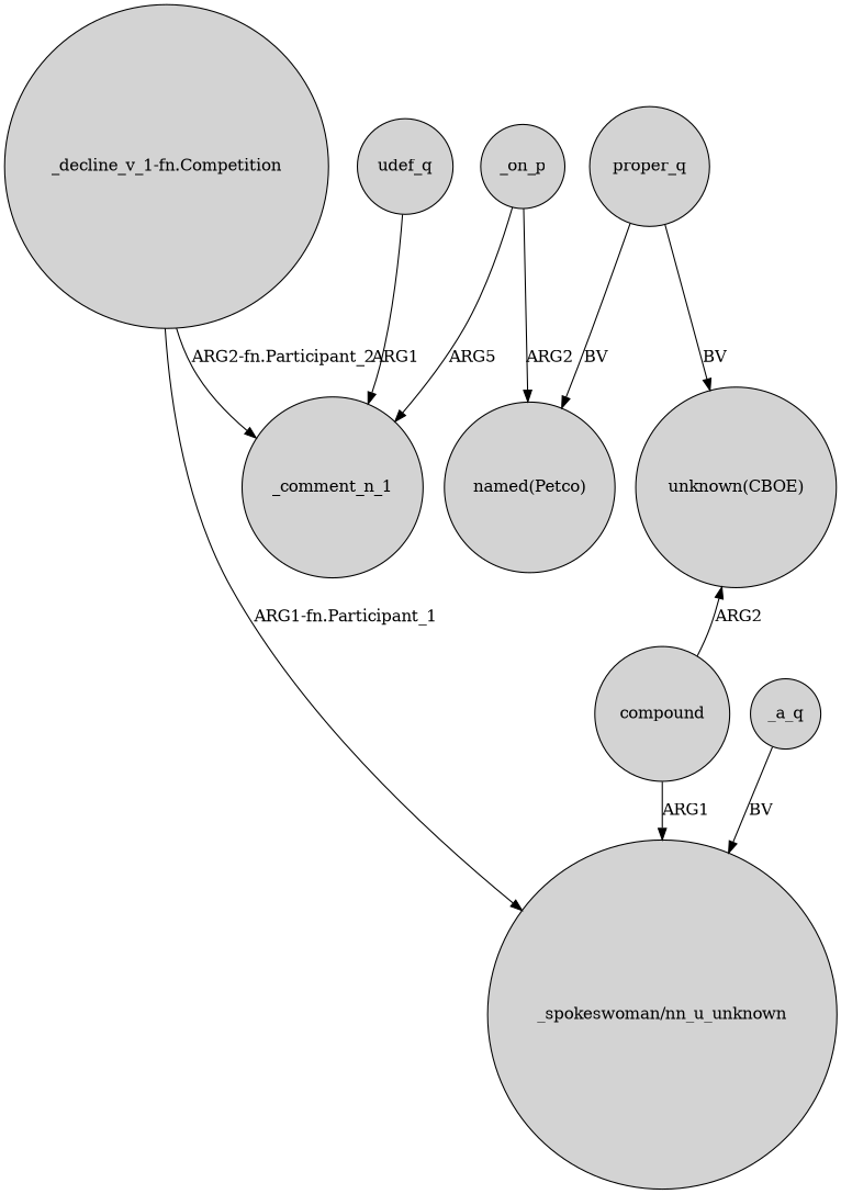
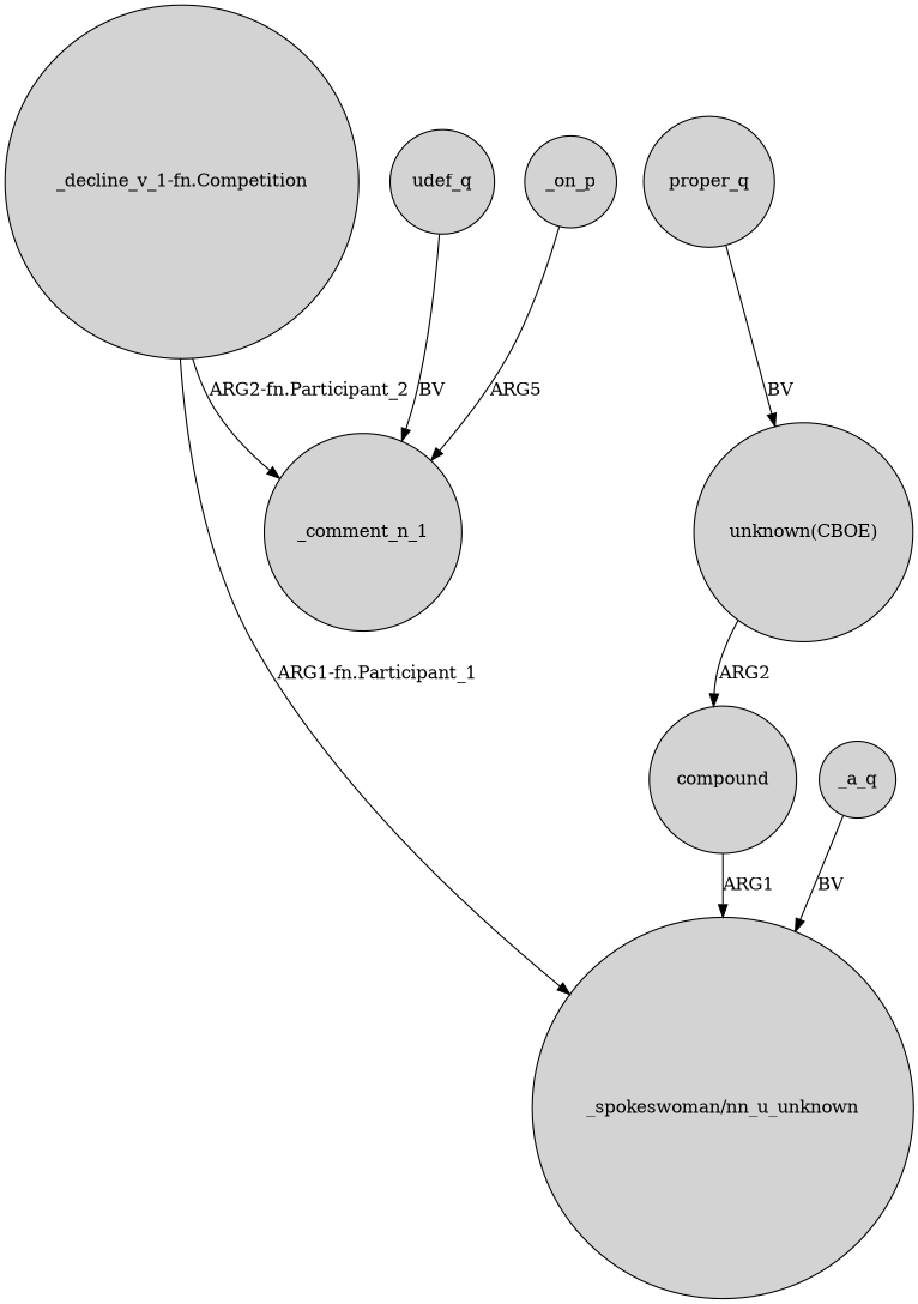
  digraph {
    node [shape=circle style=filled]
    "_decline_v_1-fn.Competition"
    _comment_n_1
    "_spokeswoman/nn_u_unknown"
    _on_p
-   "named(Petco)"
    compound
    n7 [label="unknown(CBOE)"]
    proper_q
    udef_q
    _a_q
    "_decline_v_1-fn.Competition" -> _comment_n_1 [label="ARG2-fn.Participant_2"]
    "_decline_v_1-fn.Competition" -> "_spokeswoman/nn_u_unknown" [label="ARG1-fn.Participant_1"]
    _on_p -> _comment_n_1 [label=ARG5]
-   _on_p -> "named(Petco)" [label=ARG2]
    compound -> "_spokeswoman/nn_u_unknown" [label=ARG1]
-   compound -> n7 [label=ARG2]
-   proper_q -> "named(Petco)" [label=BV]
+   n7 -> compound [label=ARG2]
    proper_q -> n7 [label=BV]
-   udef_q -> _comment_n_1 [label=ARG1]
+   udef_q -> _comment_n_1 [label=BV]
    _a_q -> "_spokeswoman/nn_u_unknown" [label=BV]
  }
